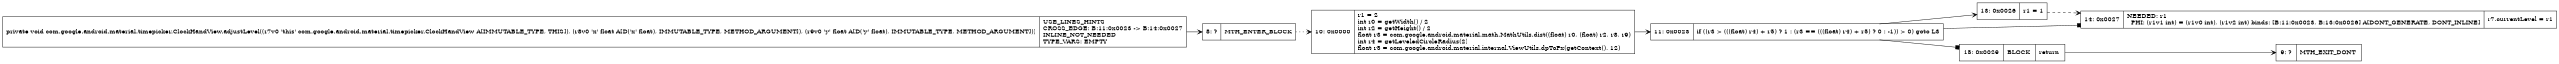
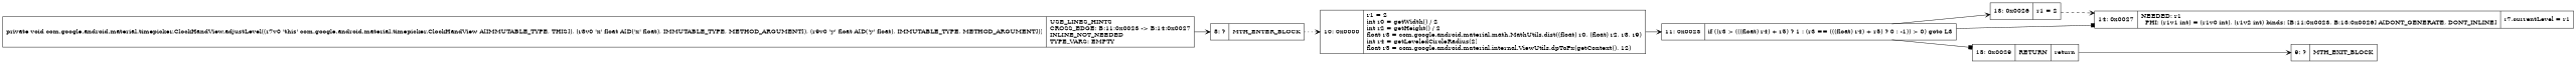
  digraph {
    rankdir=LR
    node [shape=record]
    edge [arrowhead=vee style=solid]
    n1 [label="{8\:\ ?|MTH_ENTER_BLOCK\l}"]
    n2 [label="{10\:\ 0x0000|r1 = 2\lint r0 = getWidth() \/ 2\lint r2 = getHeight() \/ 2\lfloat r3 = com.google.android.material.math.MathUtils.dist((float) r0, (float) r2, r8, r9)\lint r4 = getLeveledCircleRadius(2)\lfloat r5 = com.google.android.material.internal.ViewUtils.dpToPx(getContext(), 12)\l}"]
    n3 [label="{11\:\ 0x0023|if ((r3 \> (((float) r4) + r5) ? 1 : (r3 == (((float) r4) + r5) ? 0 : \-1)) \> 0) goto L3\l}"]
-   n4 [label="{13\:\ 0x0026|r1 = 1\l}"]
+   n4 [label="{13\:\ 0x0026|r1 = 2\l}"]
    n5 [label="{14\:\ 0x0027|NEEDED: r1 \l  PHI: (r1v1 int) = (r1v0 int), (r1v2 int) binds: [B:11:0x0023, B:13:0x0026] A[DONT_GENERATE, DONT_INLINE]\l|r7.currentLevel = r1\l}"]
-   n6 [label="{15\:\ 0x0029|BLOCK\l|return\l}"]
-   n7 [label="{9\:\ ?|MTH_EXIT_DONT\l}"]
+   n6 [label="{15\:\ 0x0029|RETURN\l|return\l}"]
+   n7 [label="{9\:\ ?|MTH_EXIT_BLOCK\l}"]
    n8 [label="{private void com.google.android.material.timepicker.ClockHandView.adjustLevel((r7v0 'this' com.google.android.material.timepicker.ClockHandView A[IMMUTABLE_TYPE, THIS]), (r8v0 'x' float A[D('x' float), IMMUTABLE_TYPE, METHOD_ARGUMENT]), (r9v0 'y' float A[D('y' float), IMMUTABLE_TYPE, METHOD_ARGUMENT]))  | USE_LINES_HINTS\lCROSS_EDGE: B:11:0x0023 \-\> B:14:0x0027\lINLINE_NOT_NEEDED\lTYPE_VARS: EMPTY\l}"]
    n1 -> n2 [style=dotted]
    n2 -> n3
    n3 -> n4
    n3 -> n5 [arrowhead=box]
    n3 -> n6 [arrowhead=box]
    n4 -> n5 [style=dashed]
    n6 -> n7
    n8 -> n1
  }
